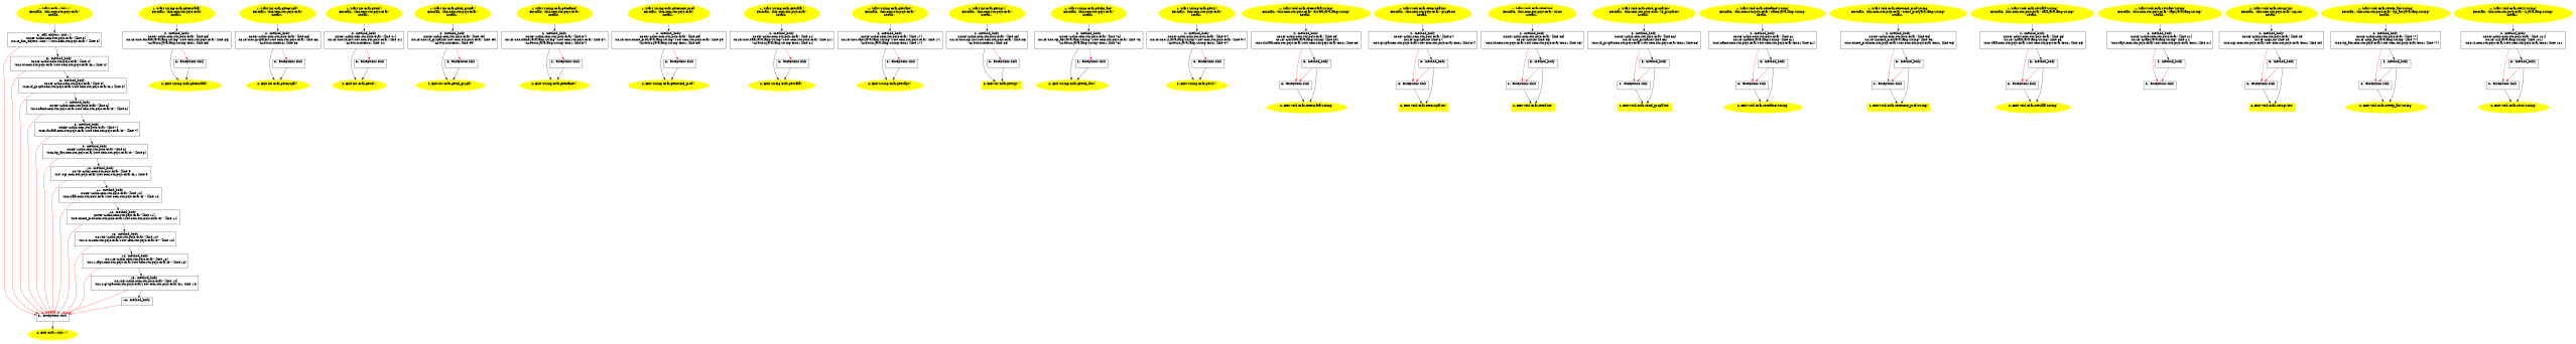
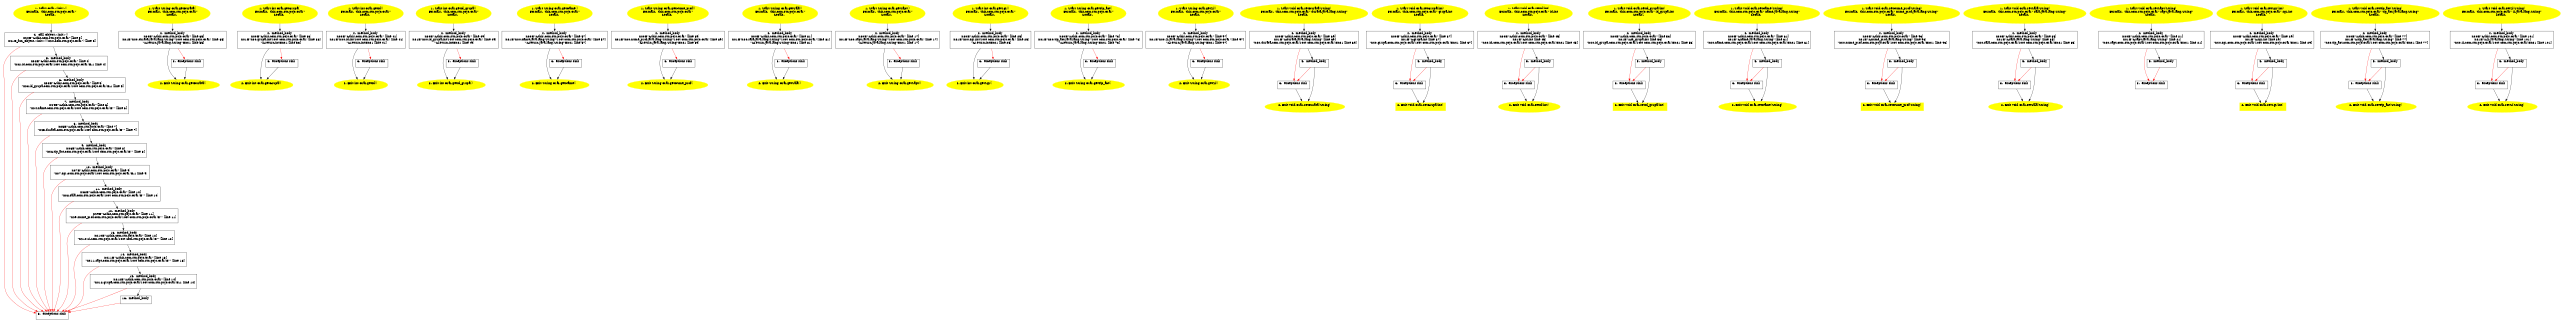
  digraph {
    node [shape=box]
    n1 [color=yellow label="1: Start Orar.<init>()\nFormals:  this:com.stn.pojo.Orar*\nLocals:  \n  " style=filled shape=""]
    n2 [label="4:  Call Object.<init>() \n   n$0=*&this:com.stn.pojo.Orar* [line 3]\n  n$1=_fun_Object.<init>()(n$0:com.stn.pojo.Orar*) [line 3]\n "]
    n3 [label="3:  exceptions sink \n  "]
    n4 [label="5:  method_body \n   n$2=*&this:com.stn.pojo.Orar* [line 4]\n  *n$2.id:com.stn.pojo.Orar(root com.stn.pojo.Orar)=-1 [line 4]\n "]
-   n5 [color=yellow label="2: Exit Orar.<init>() \n  " style=filled shape=""]
    n6 [label="6:  method_body \n   n$3=*&this:com.stn.pojo.Orar* [line 5]\n  *n$3.id_grupa:com.stn.pojo.Orar(root com.stn.pojo.Orar)=-1 [line 5]\n "]
    n7 [label="7:  method_body \n   n$4=*&this:com.stn.pojo.Orar* [line 6]\n  *n$4.name:com.stn.pojo.Orar(root com.stn.pojo.Orar)=\"\" [line 6]\n "]
    n8 [label="8:  method_body \n   n$5=*&this:com.stn.pojo.Orar* [line 7]\n  *n$5.durata:com.stn.pojo.Orar(root com.stn.pojo.Orar)=\"\" [line 7]\n "]
    n9 [label="9:  method_body \n   n$6=*&this:com.stn.pojo.Orar* [line 8]\n  *n$6.tip_act:com.stn.pojo.Orar(root com.stn.pojo.Orar)=\"\" [line 8]\n "]
    n10 [label="10:  method_body \n   n$7=*&this:com.stn.pojo.Orar* [line 9]\n  *n$7.sgr:com.stn.pojo.Orar(root com.stn.pojo.Orar)=-1 [line 9]\n "]
    n11 [label="11:  method_body \n   n$8=*&this:com.stn.pojo.Orar* [line 10]\n  *n$8.sala:com.stn.pojo.Orar(root com.stn.pojo.Orar)=\"\" [line 10]\n "]
    n12 [label="12:  method_body \n   n$9=*&this:com.stn.pojo.Orar* [line 11]\n  *n$9.nume_prof:com.stn.pojo.Orar(root com.stn.pojo.Orar)=\"\" [line 11]\n "]
    n13 [label="13:  method_body \n   n$10=*&this:com.stn.pojo.Orar* [line 12]\n  *n$10.zi:com.stn.pojo.Orar(root com.stn.pojo.Orar)=\"\" [line 12]\n "]
    n14 [label="14:  method_body \n   n$11=*&this:com.stn.pojo.Orar* [line 13]\n  *n$11.sapt:com.stn.pojo.Orar(root com.stn.pojo.Orar)=\"\" [line 13]\n "]
    n15 [label="15:  method_body \n   n$12=*&this:com.stn.pojo.Orar* [line 14]\n  *n$12.grupa:com.stn.pojo.Orar(root com.stn.pojo.Orar)=-1 [line 14]\n "]
    n16 [label="16:  method_body \n  "]
    n17 [color=yellow label="1: Start String Orar.getDurata()\nFormals:  this:com.stn.pojo.Orar*\nLocals:  \n  " style=filled shape=""]
    n18 [label="4:  method_body \n   n$0=*&this:com.stn.pojo.Orar* [line 65]\n  n$1=*n$0.durata:java.lang.String*(root com.stn.pojo.Orar) [line 65]\n  *&return:java.lang.String*=n$1 [line 65]\n "]
    n19 [color=yellow label="2: Exit String Orar.getDurata() \n  " style=filled shape=""]
    n20 [label="3:  exceptions sink \n  "]
    n21 [color=yellow label="1: Start int Orar.getGrupa()\nFormals:  this:com.stn.pojo.Orar*\nLocals:  \n  " style=filled shape=""]
    n22 [label="4:  method_body \n   n$0=*&this:com.stn.pojo.Orar* [line 33]\n  n$1=*n$0.grupa:int(root com.stn.pojo.Orar) [line 33]\n  *&return:int=n$1 [line 33]\n "]
    n23 [color=yellow label="2: Exit int Orar.getGrupa() \n  " style=filled shape=""]
    n24 [label="3:  exceptions sink \n  "]
    n25 [color=yellow label="1: Start int Orar.getId()\nFormals:  this:com.stn.pojo.Orar*\nLocals:  \n  " style=filled shape=""]
    n26 [label="4:  method_body \n   n$0=*&this:com.stn.pojo.Orar* [line 41]\n  n$1=*n$0.id:int(root com.stn.pojo.Orar) [line 41]\n  *&return:int=n$1 [line 41]\n "]
    n27 [color=yellow label="2: Exit int Orar.getId() \n  " style=filled shape=""]
    n28 [label="3:  exceptions sink \n  "]
    n29 [color=yellow label="1: Start int Orar.getId_grupa()\nFormals:  this:com.stn.pojo.Orar*\nLocals:  \n  " style=filled shape=""]
    n30 [label="4:  method_body \n   n$0=*&this:com.stn.pojo.Orar* [line 49]\n  n$1=*n$0.id_grupa:int(root com.stn.pojo.Orar) [line 49]\n  *&return:int=n$1 [line 49]\n "]
    n31 [color=yellow label="2: Exit int Orar.getId_grupa() \n  " style=filled shape=""]
    n32 [label="3:  exceptions sink \n  "]
    n33 [color=yellow label="1: Start String Orar.getName()\nFormals:  this:com.stn.pojo.Orar*\nLocals:  \n  " style=filled shape=""]
    n34 [label="4:  method_body \n   n$0=*&this:com.stn.pojo.Orar* [line 57]\n  n$1=*n$0.name:java.lang.String*(root com.stn.pojo.Orar) [line 57]\n  *&return:java.lang.String*=n$1 [line 57]\n "]
    n35 [color=yellow label="2: Exit String Orar.getName() \n  " style=filled shape=""]
    n36 [label="3:  exceptions sink \n  "]
    n37 [color=yellow label="1: Start String Orar.getNume_prof()\nFormals:  this:com.stn.pojo.Orar*\nLocals:  \n  " style=filled shape=""]
    n38 [label="4:  method_body \n   n$0=*&this:com.stn.pojo.Orar* [line 89]\n  n$1=*n$0.nume_prof:java.lang.String*(root com.stn.pojo.Orar) [line 89]\n  *&return:java.lang.String*=n$1 [line 89]\n "]
    n39 [color=yellow label="2: Exit String Orar.getNume_prof() \n  " style=filled shape=""]
    n40 [label="3:  exceptions sink \n  "]
    n41 [color=yellow label="1: Start String Orar.getSala()\nFormals:  this:com.stn.pojo.Orar*\nLocals:  \n  " style=filled shape=""]
    n42 [label="4:  method_body \n   n$0=*&this:com.stn.pojo.Orar* [line 81]\n  n$1=*n$0.sala:java.lang.String*(root com.stn.pojo.Orar) [line 81]\n  *&return:java.lang.String*=n$1 [line 81]\n "]
    n43 [color=yellow label="2: Exit String Orar.getSala() \n  " style=filled shape=""]
    n44 [label="3:  exceptions sink \n  "]
    n45 [color=yellow label="1: Start String Orar.getSapt()\nFormals:  this:com.stn.pojo.Orar*\nLocals:  \n  " style=filled shape=""]
    n46 [label="4:  method_body \n   n$0=*&this:com.stn.pojo.Orar* [line 17]\n  n$1=*n$0.sapt:java.lang.String*(root com.stn.pojo.Orar) [line 17]\n  *&return:java.lang.String*=n$1 [line 17]\n "]
    n47 [color=yellow label="2: Exit String Orar.getSapt() \n  " style=filled shape=""]
    n48 [label="3:  exceptions sink \n  "]
    n49 [color=yellow label="1: Start int Orar.getSgr()\nFormals:  this:com.stn.pojo.Orar*\nLocals:  \n  " style=filled shape=""]
    n50 [label="4:  method_body \n   n$0=*&this:com.stn.pojo.Orar* [line 25]\n  n$1=*n$0.sgr:int(root com.stn.pojo.Orar) [line 25]\n  *&return:int=n$1 [line 25]\n "]
-   n51 [color=yellow label="2: Exit int Orar.getSgr() \n  " style=filled]
+   n51 [color=yellow label="2: Exit int Orar.getSgr() \n  " style=filled shape=""]
    n52 [label="3:  exceptions sink \n  "]
    n53 [color=yellow label="1: Start String Orar.getTip_act()\nFormals:  this:com.stn.pojo.Orar*\nLocals:  \n  " style=filled shape=""]
    n54 [label="4:  method_body \n   n$0=*&this:com.stn.pojo.Orar* [line 73]\n  n$1=*n$0.tip_act:java.lang.String*(root com.stn.pojo.Orar) [line 73]\n  *&return:java.lang.String*=n$1 [line 73]\n "]
    n55 [color=yellow label="2: Exit String Orar.getTip_act() \n  " style=filled shape=""]
    n56 [label="3:  exceptions sink \n  "]
    n57 [color=yellow label="1: Start String Orar.getZi()\nFormals:  this:com.stn.pojo.Orar*\nLocals:  \n  " style=filled shape=""]
    n58 [label="4:  method_body \n   n$0=*&this:com.stn.pojo.Orar* [line 97]\n  n$1=*n$0.zi:java.lang.String*(root com.stn.pojo.Orar) [line 97]\n  *&return:java.lang.String*=n$1 [line 97]\n "]
    n59 [color=yellow label="2: Exit String Orar.getZi() \n  " style=filled shape=""]
    n60 [label="3:  exceptions sink \n  "]
    n61 [color=yellow label="1: Start void Orar.setDurata(String)\nFormals:  this:com.stn.pojo.Orar* durata:java.lang.String*\nLocals:  \n  " style=filled shape=""]
    n62 [label="4:  method_body \n   n$0=*&this:com.stn.pojo.Orar* [line 69]\n  n$1=*&durata:java.lang.String* [line 69]\n  *n$0.durata:com.stn.pojo.Orar(root com.stn.pojo.Orar)=n$1 [line 69]\n "]
    n63 [label="3:  exceptions sink \n  "]
    n64 [label="5:  method_body \n  "]
    n65 [color=yellow label="2: Exit void Orar.setDurata(String) \n  " style=filled shape=""]
    n66 [color=yellow label="1: Start void Orar.setGrupa(int)\nFormals:  this:com.stn.pojo.Orar* grupa:int\nLocals:  \n  " style=filled shape=""]
    n67 [label="4:  method_body \n   n$0=*&this:com.stn.pojo.Orar* [line 37]\n  n$1=*&grupa:int [line 37]\n  *n$0.grupa:com.stn.pojo.Orar(root com.stn.pojo.Orar)=n$1 [line 37]\n "]
    n68 [label="3:  exceptions sink \n  "]
    n69 [label="5:  method_body \n  "]
    n70 [color=yellow label="2: Exit void Orar.setGrupa(int) \n  " style=filled]
    n71 [color=yellow label="1: Start void Orar.setId(int)\nFormals:  this:com.stn.pojo.Orar* id:int\nLocals:  \n  " style=filled shape=""]
    n72 [label="4:  method_body \n   n$0=*&this:com.stn.pojo.Orar* [line 45]\n  n$1=*&id:int [line 45]\n  *n$0.id:com.stn.pojo.Orar(root com.stn.pojo.Orar)=n$1 [line 45]\n "]
    n73 [label="3:  exceptions sink \n  "]
    n74 [label="5:  method_body \n  "]
-   n75 [color=yellow label="2: Exit void Orar.setId(int) \n  " style=filled]
+   n75 [color=yellow label="2: Exit void Orar.setId(int) \n  " style=filled shape=""]
    n76 [color=yellow label="1: Start void Orar.setId_grupa(int)\nFormals:  this:com.stn.pojo.Orar* id_grupa:int\nLocals:  \n  " style=filled shape=""]
    n77 [label="4:  method_body \n   n$0=*&this:com.stn.pojo.Orar* [line 53]\n  n$1=*&id_grupa:int [line 53]\n  *n$0.id_grupa:com.stn.pojo.Orar(root com.stn.pojo.Orar)=n$1 [line 53]\n "]
    n78 [label="3:  exceptions sink \n  "]
    n79 [label="5:  method_body \n  "]
    n80 [color=yellow label="2: Exit void Orar.setId_grupa(int) \n  " style=filled]
    n81 [color=yellow label="1: Start void Orar.setName(String)\nFormals:  this:com.stn.pojo.Orar* name:java.lang.String*\nLocals:  \n  " style=filled shape=""]
    n82 [label="4:  method_body \n   n$0=*&this:com.stn.pojo.Orar* [line 61]\n  n$1=*&name:java.lang.String* [line 61]\n  *n$0.name:com.stn.pojo.Orar(root com.stn.pojo.Orar)=n$1 [line 61]\n "]
    n83 [label="3:  exceptions sink \n  "]
    n84 [label="5:  method_body \n  "]
    n85 [color=yellow label="2: Exit void Orar.setName(String) \n  " style=filled shape=""]
    n86 [color=yellow label="1: Start void Orar.setNume_prof(String)\nFormals:  this:com.stn.pojo.Orar* nume_prof:java.lang.String*\nLocals:  \n  " style=filled shape=""]
    n87 [label="4:  method_body \n   n$0=*&this:com.stn.pojo.Orar* [line 93]\n  n$1=*&nume_prof:java.lang.String* [line 93]\n  *n$0.nume_prof:com.stn.pojo.Orar(root com.stn.pojo.Orar)=n$1 [line 93]\n "]
    n88 [label="3:  exceptions sink \n  "]
    n89 [label="5:  method_body \n  "]
    n90 [color=yellow label="2: Exit void Orar.setNume_prof(String) \n  " style=filled]
    n91 [color=yellow label="1: Start void Orar.setSala(String)\nFormals:  this:com.stn.pojo.Orar* sala:java.lang.String*\nLocals:  \n  " style=filled shape=""]
    n92 [label="4:  method_body \n   n$0=*&this:com.stn.pojo.Orar* [line 85]\n  n$1=*&sala:java.lang.String* [line 85]\n  *n$0.sala:com.stn.pojo.Orar(root com.stn.pojo.Orar)=n$1 [line 85]\n "]
    n93 [label="3:  exceptions sink \n  "]
    n94 [label="5:  method_body \n  "]
    n95 [color=yellow label="2: Exit void Orar.setSala(String) \n  " style=filled shape=""]
    n96 [color=yellow label="1: Start void Orar.setSapt(String)\nFormals:  this:com.stn.pojo.Orar* sapt:java.lang.String*\nLocals:  \n  " style=filled shape=""]
    n97 [label="4:  method_body \n   n$0=*&this:com.stn.pojo.Orar* [line 21]\n  n$1=*&sapt:java.lang.String* [line 21]\n  *n$0.sapt:com.stn.pojo.Orar(root com.stn.pojo.Orar)=n$1 [line 21]\n "]
    n98 [label="3:  exceptions sink \n  "]
    n99 [label="5:  method_body \n  "]
    n100 [color=yellow label="1: Start void Orar.setSgr(int)\nFormals:  this:com.stn.pojo.Orar* sgr:int\nLocals:  \n  " style=filled shape=""]
    n101 [label="4:  method_body \n   n$0=*&this:com.stn.pojo.Orar* [line 29]\n  n$1=*&sgr:int [line 29]\n  *n$0.sgr:com.stn.pojo.Orar(root com.stn.pojo.Orar)=n$1 [line 29]\n "]
    n102 [label="3:  exceptions sink \n  "]
    n103 [label="5:  method_body \n  "]
    n104 [color=yellow label="2: Exit void Orar.setSgr(int) \n  " style=filled]
    n105 [color=yellow label="1: Start void Orar.setTip_act(String)\nFormals:  this:com.stn.pojo.Orar* tip_act:java.lang.String*\nLocals:  \n  " style=filled shape=""]
    n106 [label="4:  method_body \n   n$0=*&this:com.stn.pojo.Orar* [line 77]\n  n$1=*&tip_act:java.lang.String* [line 77]\n  *n$0.tip_act:com.stn.pojo.Orar(root com.stn.pojo.Orar)=n$1 [line 77]\n "]
    n107 [label="3:  exceptions sink \n  "]
    n108 [label="5:  method_body \n  "]
    n109 [color=yellow label="2: Exit void Orar.setTip_act(String) \n  " style=filled shape=""]
    n110 [color=yellow label="1: Start void Orar.setZi(String)\nFormals:  this:com.stn.pojo.Orar* zi:java.lang.String*\nLocals:  \n  " style=filled shape=""]
    n111 [label="4:  method_body \n   n$0=*&this:com.stn.pojo.Orar* [line 101]\n  n$1=*&zi:java.lang.String* [line 101]\n  *n$0.zi:com.stn.pojo.Orar(root com.stn.pojo.Orar)=n$1 [line 101]\n "]
    n112 [label="3:  exceptions sink \n  "]
    n113 [label="5:  method_body \n  "]
    n114 [color=yellow label="2: Exit void Orar.setZi(String) \n  " style=filled shape=""]
    n1 -> n2
    n2 -> n3 [color=red]
    n2 -> n4
-   n3 -> n5
    n4 -> n3 [color=red]
    n4 -> n6
    n6 -> n3 [color=red]
    n6 -> n7
    n7 -> n3 [color=red]
    n7 -> n8
    n8 -> n3 [color=red]
    n8 -> n9
    n9 -> n3 [color=red]
    n9 -> n10
    n10 -> n3 [color=red]
    n10 -> n11
    n11 -> n3 [color=red]
    n11 -> n12
    n12 -> n3 [color=red]
    n12 -> n13
    n13 -> n3 [color=red]
    n13 -> n14
    n14 -> n3 [color=red]
    n14 -> n15
    n15 -> n3 [color=red]
    n15 -> n16
    n16 -> n3 [color=red]
    n17 -> n18
    n18 -> n19
    n18 -> n20 [color=red]
    n20 -> n19
    n21 -> n22
    n22 -> n23
    n22 -> n24 [color=red]
    n24 -> n23
    n25 -> n26
    n26 -> n27
    n26 -> n28 [color=red]
    n28 -> n27
    n29 -> n30
    n30 -> n31
    n30 -> n32 [color=red]
    n32 -> n31
    n33 -> n34
    n34 -> n35
    n34 -> n36 [color=red]
    n36 -> n35
    n37 -> n38
    n38 -> n39
    n38 -> n40 [color=red]
    n40 -> n39
    n41 -> n42
    n42 -> n43
    n42 -> n44 [color=red]
    n44 -> n43
    n45 -> n46
    n46 -> n47
    n46 -> n48 [color=red]
    n48 -> n47
    n49 -> n50
    n50 -> n51
    n50 -> n52 [color=red]
    n52 -> n51
    n53 -> n54
    n54 -> n55
    n54 -> n56 [color=red]
    n56 -> n55
    n57 -> n58
    n58 -> n59
    n58 -> n60 [color=red]
    n60 -> n59
    n61 -> n62
    n62 -> n63 [color=red]
    n62 -> n64
    n63 -> n65
    n64 -> n63 [color=red]
    n64 -> n65
    n66 -> n67
    n67 -> n68 [color=red]
    n67 -> n69
    n68 -> n70
    n69 -> n68 [color=red]
    n69 -> n70
    n71 -> n72
    n72 -> n73 [color=red]
    n72 -> n74
    n73 -> n75
    n74 -> n73 [color=red]
    n74 -> n75
    n76 -> n77
    n77 -> n78 [color=red]
    n77 -> n79
    n78 -> n80
    n79 -> n78 [color=red]
    n79 -> n80
    n81 -> n82
    n82 -> n83 [color=red]
    n82 -> n84
    n83 -> n85
    n84 -> n83 [color=red]
    n84 -> n85
    n86 -> n87
    n87 -> n88 [color=red]
    n87 -> n89
    n88 -> n90
    n89 -> n88 [color=red]
    n89 -> n90
    n91 -> n92
    n92 -> n93 [color=red]
    n92 -> n94
    n93 -> n95
    n94 -> n93 [color=red]
    n94 -> n95
    n96 -> n97
    n97 -> n98 [color=red]
    n97 -> n99
    n99 -> n98 [color=red]
    n100 -> n101
    n101 -> n102 [color=red]
    n101 -> n103
    n102 -> n104
    n103 -> n102 [color=red]
    n103 -> n104
    n105 -> n106
    n106 -> n107 [color=red]
    n106 -> n108
    n107 -> n109
    n108 -> n107 [color=red]
    n108 -> n109
    n110 -> n111
    n111 -> n112 [color=red]
    n111 -> n113
    n112 -> n114
    n113 -> n112 [color=red]
    n113 -> n114
  }
